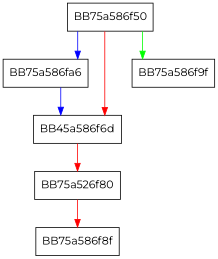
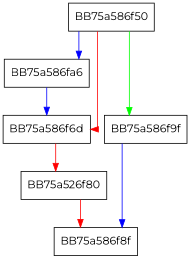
  digraph {
    fontname=Montserrat
    splines=ortho
    node [fontname=Montserrat shape=box]
    edge [color=blue fontname=Montserrat]
    BB75a586f50
    BB75a586fa6
-   BB75a586f6d [label=BB45a586f6d]
+   BB75a586f6d
    BB75a586f9f
    n5 [label=BB75a526f80]
    BB75a586f8f
    BB75a586f50 -> BB75a586fa6
    BB75a586f50 -> BB75a586f6d [color=red]
    BB75a586f50 -> BB75a586f9f [color=green]
    BB75a586fa6 -> BB75a586f6d
    BB75a586f6d -> n5 [color=red]
+   BB75a586f9f -> BB75a586f8f
    n5 -> BB75a586f8f [color=red]
  }
